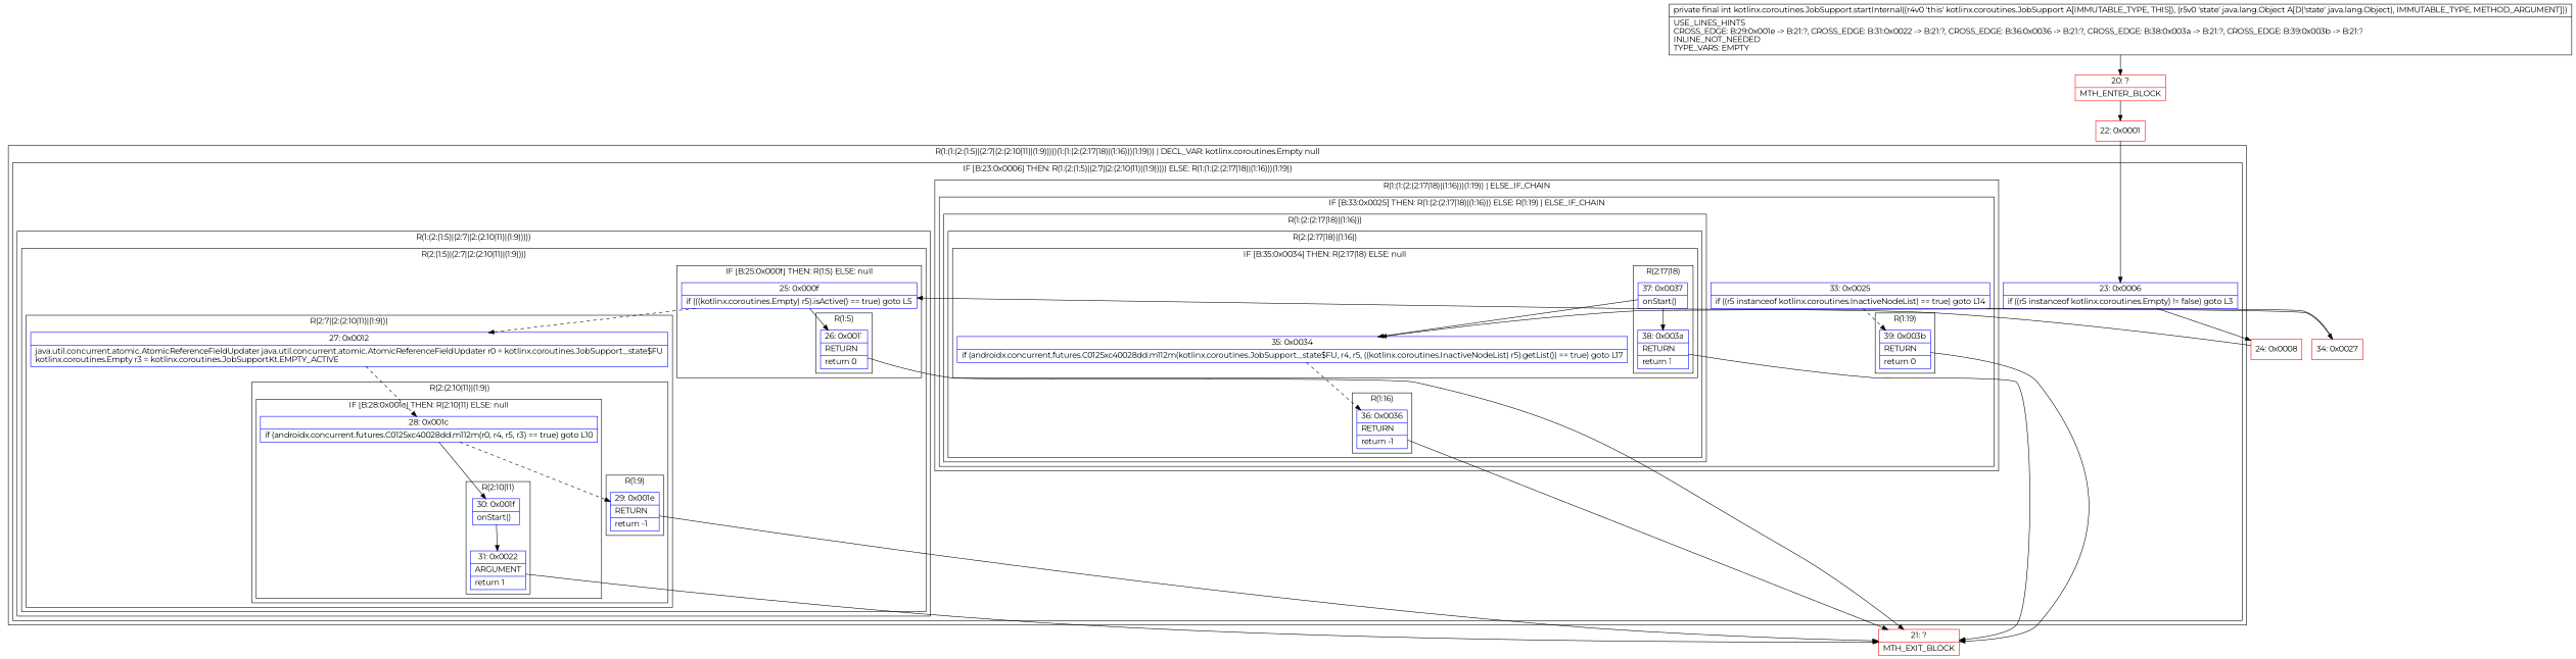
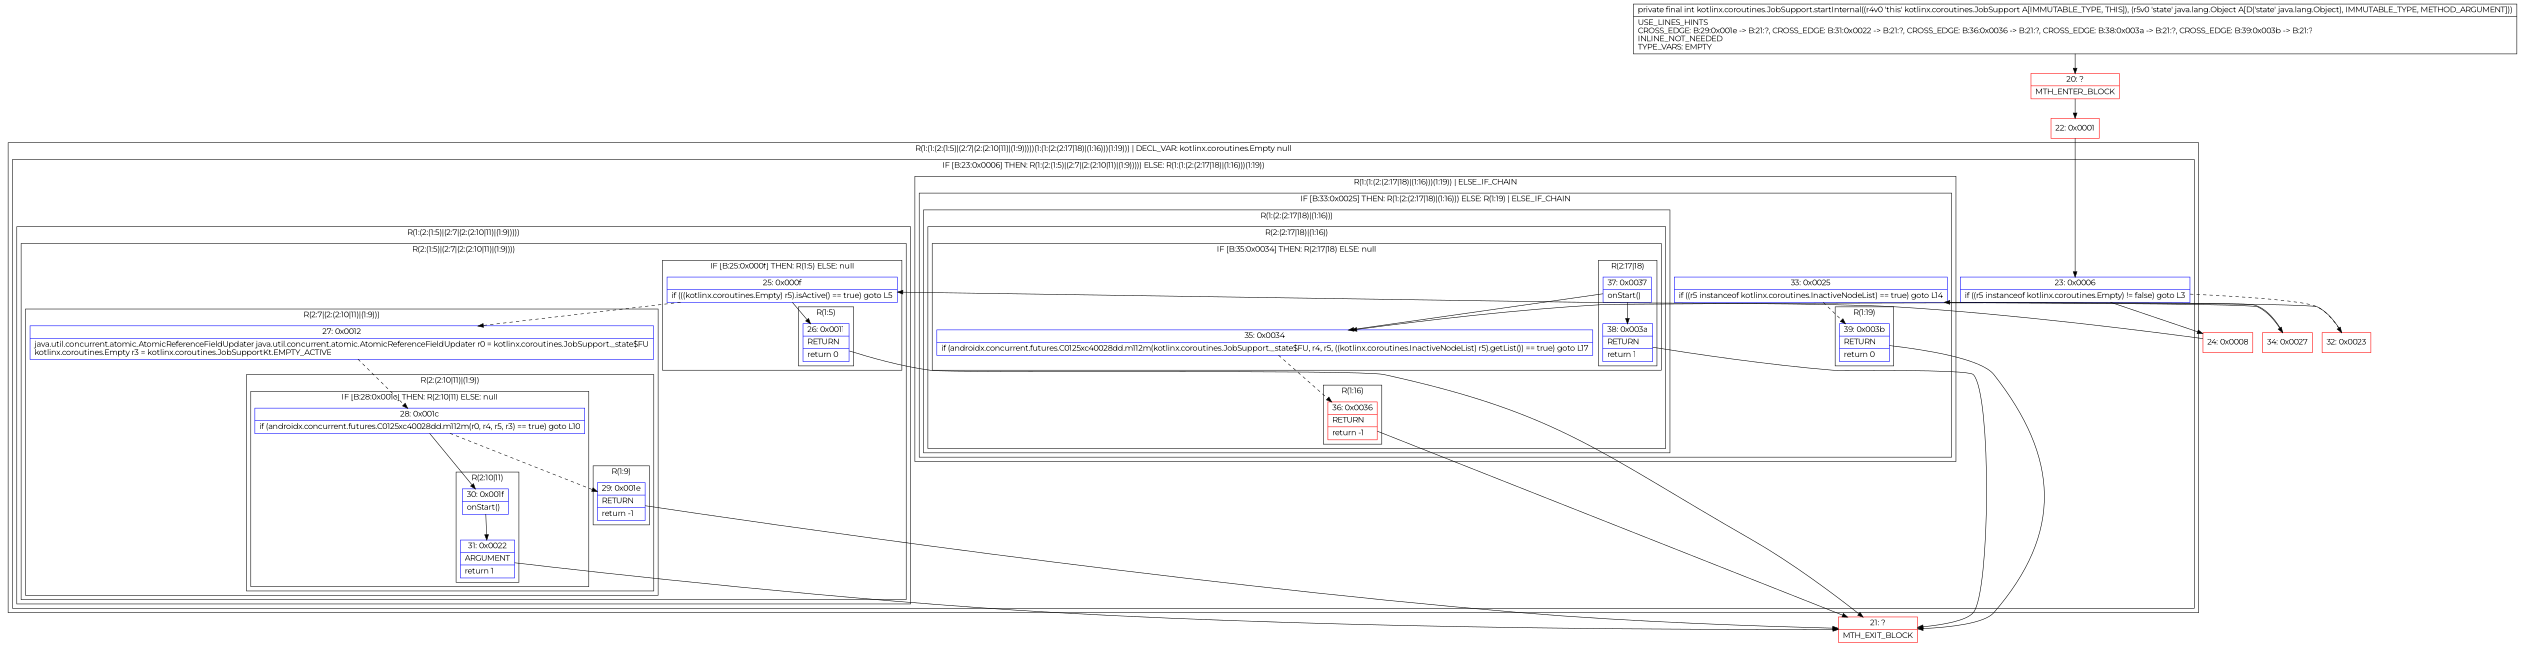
  digraph {
    fontname=Montserrat
    node [color=blue fontname=Montserrat shape=record]
    edge [fontname=Montserrat]
    n1 [label="{26\:\ 0x0011|RETURN\l|return 0\l}"]
    n2 [label="{25\:\ 0x000f|if (((kotlinx.coroutines.Empty) r5).isActive() == true) goto L5\l}"]
    n3 [label="{30\:\ 0x001f|onStart()\l}"]
    n4 [label="{31\:\ 0x0022|ARGUMENT\l|return 1\l}"]
    n5 [label="{28\:\ 0x001c|if (androidx.concurrent.futures.C0125xc40028dd.m112m(r0, r4, r5, r3) == true) goto L10\l}"]
    n6 [label="{29\:\ 0x001e|RETURN\l|return \-1\l}"]
    n7 [label="{27\:\ 0x0012|java.util.concurrent.atomic.AtomicReferenceFieldUpdater java.util.concurrent.atomic.AtomicReferenceFieldUpdater r0 = kotlinx.coroutines.JobSupport._state$FU\lkotlinx.coroutines.Empty r3 = kotlinx.coroutines.JobSupportKt.EMPTY_ACTIVE\l}"]
    n8 [label="{39\:\ 0x003b|RETURN\l|return 0\l}"]
    n9 [label="{37\:\ 0x0037|onStart()\l}"]
    n10 [label="{38\:\ 0x003a|RETURN\l|return 1\l}"]
    n11 [label="{35\:\ 0x0034|if (androidx.concurrent.futures.C0125xc40028dd.m112m(kotlinx.coroutines.JobSupport._state$FU, r4, r5, ((kotlinx.coroutines.InactiveNodeList) r5).getList()) == true) goto L17\l}"]
-   n12 [label="{36\:\ 0x0036|RETURN\l|return \-1\l}"]
+   n12 [color=red label="{36\:\ 0x0036|RETURN\l|return \-1\l}"]
    n13 [label="{33\:\ 0x0025|if ((r5 instanceof kotlinx.coroutines.InactiveNodeList) == true) goto L14\l}"]
    n14 [label="{23\:\ 0x0006|if ((r5 instanceof kotlinx.coroutines.Empty) != false) goto L3\l}"]
    n15 [color=red label="{21\:\ ?|MTH_EXIT_BLOCK\l}"]
    n16 [color=red label="{34\:\ 0x0027}"]
    n17 [color=red label="{24\:\ 0x0008}"]
+   n18 [color=red label="{32\:\ 0x0023}"]
    n19 [color=red label="{20\:\ ?|MTH_ENTER_BLOCK\l}"]
    n20 [color=red label="{22\:\ 0x0001}"]
    n21 [label="{private final int kotlinx.coroutines.JobSupport.startInternal((r4v0 'this' kotlinx.coroutines.JobSupport A[IMMUTABLE_TYPE, THIS]), (r5v0 'state' java.lang.Object A[D('state' java.lang.Object), IMMUTABLE_TYPE, METHOD_ARGUMENT]))  | USE_LINES_HINTS\lCROSS_EDGE: B:29:0x001e \-\> B:21:?, CROSS_EDGE: B:31:0x0022 \-\> B:21:?, CROSS_EDGE: B:36:0x0036 \-\> B:21:?, CROSS_EDGE: B:38:0x003a \-\> B:21:?, CROSS_EDGE: B:39:0x003b \-\> B:21:?\lINLINE_NOT_NEEDED\lTYPE_VARS: EMPTY\l}" color=""]
    subgraph cluster_1 {
      label="R(1:(1:(2:(1:5)|(2:7|(2:(2:10|11)|(1:9)))))(1:(1:(2:(2:17|18)|(1:16)))(1:19))) | DECL_VAR: kotlinx.coroutines.Empty null\l"
      subgraph cluster_2 {
        label="IF [B:23:0x0006] THEN: R(1:(2:(1:5)|(2:7|(2:(2:10|11)|(1:9))))) ELSE: R(1:(1:(2:(2:17|18)|(1:16)))(1:19))"
        n14
        subgraph cluster_3 {
          label="R(1:(2:(1:5)|(2:7|(2:(2:10|11)|(1:9)))))"
          subgraph cluster_4 {
            label="R(2:(1:5)|(2:7|(2:(2:10|11)|(1:9))))"
            subgraph cluster_5 {
              label="IF [B:25:0x000f] THEN: R(1:5) ELSE: null"
              n2
              subgraph cluster_6 {
                label="R(1:5)"
                n1
              }
            }
            subgraph cluster_7 {
              label="R(2:7|(2:(2:10|11)|(1:9)))"
              n7
              subgraph cluster_8 {
                label="R(2:(2:10|11)|(1:9))"
                subgraph cluster_9 {
                  label="IF [B:28:0x001c] THEN: R(2:10|11) ELSE: null"
                  n5
                  subgraph cluster_10 {
                    label="R(2:10|11)"
                    n3
                    n4
                  }
                }
                subgraph cluster_11 {
                  label="R(1:9)"
                  n6
                }
              }
            }
          }
        }
        subgraph cluster_12 {
          label="R(1:(1:(2:(2:17|18)|(1:16)))(1:19)) | ELSE_IF_CHAIN\l"
          subgraph cluster_13 {
            label="IF [B:33:0x0025] THEN: R(1:(2:(2:17|18)|(1:16))) ELSE: R(1:19) | ELSE_IF_CHAIN\l"
            n13
            subgraph cluster_14 {
              label="R(1:19)"
              n8
            }
            subgraph cluster_15 {
              label="R(1:(2:(2:17|18)|(1:16)))"
              subgraph cluster_16 {
                label="R(2:(2:17|18)|(1:16))"
                subgraph cluster_17 {
                  label="IF [B:35:0x0034] THEN: R(2:17|18) ELSE: null"
                  n11
                  subgraph cluster_18 {
                    label="R(2:17|18)"
                    n9
                    n10
                  }
                }
                subgraph cluster_19 {
                  label="R(1:16)"
                  n12
                }
              }
            }
          }
        }
      }
    }
    n1 -> n15
    n2 -> n1
    n2 -> n7 [style=dashed]
    n3 -> n4
    n4 -> n15
    n5 -> n3
    n5 -> n6 [style=dashed]
    n6 -> n15
    n7 -> n5 [style=dashed]
    n8 -> n15
    n9 -> n10
    n9 -> n11
    n10 -> n15
    n11 -> n12 [style=dashed]
    n12 -> n15
    n13 -> n8 [style=dashed]
    n13 -> n16
    n14 -> n17
+   n14 -> n18 [style=dashed]
    n16 -> n11
    n17 -> n2
+   n18 -> n13
    n19 -> n20
    n20 -> n14
    n21 -> n19
  }
